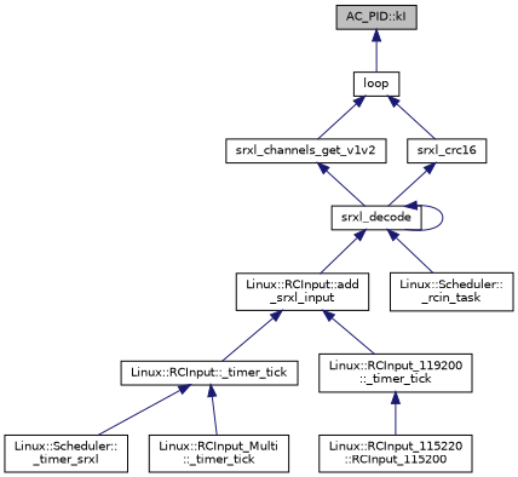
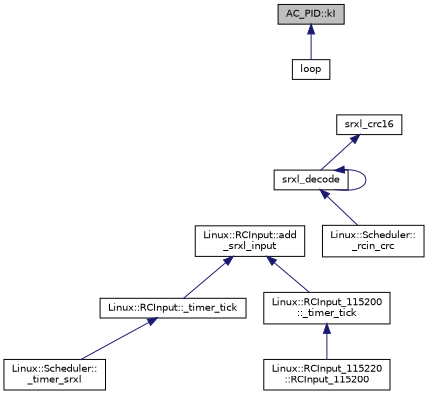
  digraph {
    rankdir=TB
    node [color=black fillcolor=white fontname=Helvetica fontsize=10 shape=record style=filled]
    edge [color=midnightblue dir=back fontname=Helvetica fontsize=10 labelfontname=Helvetica labelfontsize=10 style=solid]
    n1 [fillcolor=grey75 fontcolor=black height=0.2 label="AC_PID::kI" width=0.4]
    n2 [height=0.2 label=loop width=0.4]
-   n3 [height=0.2 label=srxl_channels_get_v1v2 width=0.4]
    n4 [height=0.2 label=srxl_crc16 width=0.4]
    n5 [height=0.2 label=srxl_decode width=0.4]
    n6 [height=0.2 label="Linux::RCInput::add\l_srxl_input" width=0.4]
-   n7 [height=0.2 label="Linux::Scheduler::\l_rcin_task" width=0.4]
+   n7 [height=0.2 label="Linux::Scheduler::\l_rcin_crc" width=0.4]
    n8 [height=0.2 label="Linux::RCInput::_timer_tick" width=0.4]
-   n9 [height=0.2 label="Linux::RCInput_119200\l::_timer_tick" width=0.4]
+   n9 [height=0.2 label="Linux::RCInput_115200\l::_timer_tick" width=0.4]
    n10 [height=0.2 label="Linux::Scheduler::\l_timer_srxl" width=0.4]
-   n11 [height=0.2 label="Linux::RCInput_Multi\l::_timer_tick" width=0.4]
    n12 [height=0.2 label="Linux::RCInput_115220\l::RCInput_115200" width=0.4]
    n1 -> n2
-   n2 -> n3
-   n2 -> n4
-   n3 -> n5
    n4 -> n5
    n5 -> n5
-   n5 -> n6
    n5 -> n7
    n6 -> n8
    n6 -> n9
    n8 -> n10
-   n8 -> n11
    n9 -> n12
  }
